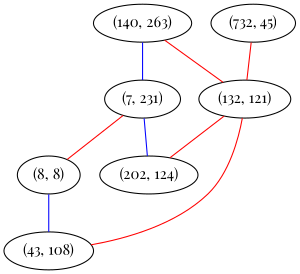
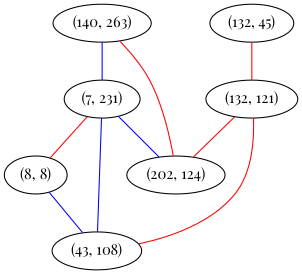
  graph {
    fontname="Playfair Display"
    node [fontname="Playfair Display"]
    edge [color=red fontname="Playfair Display" weight=1]
    "(8, 8)"
    "(43, 108)"
    "(140, 263)"
    "(7, 231)"
    "(132, 121)"
    "(202, 124)"
-   "(132, 45)" [label="(732, 45)"]
+   "(132, 45)"
    "(8, 8)" -- "(43, 108)" [color=blue weight=3]
    "(140, 263)" -- "(7, 231)" [color=blue weight=3]
-   "(140, 263)" -- "(132, 121)"
+   "(140, 263)" -- "(202, 124)"
    "(7, 231)" -- "(8, 8)"
+   "(7, 231)" -- "(43, 108)" [color=blue weight=3]
    "(7, 231)" -- "(202, 124)" [color=blue weight=3]
    "(132, 121)" -- "(43, 108)"
    "(132, 121)" -- "(202, 124)"
    "(132, 45)" -- "(132, 121)"
  }
